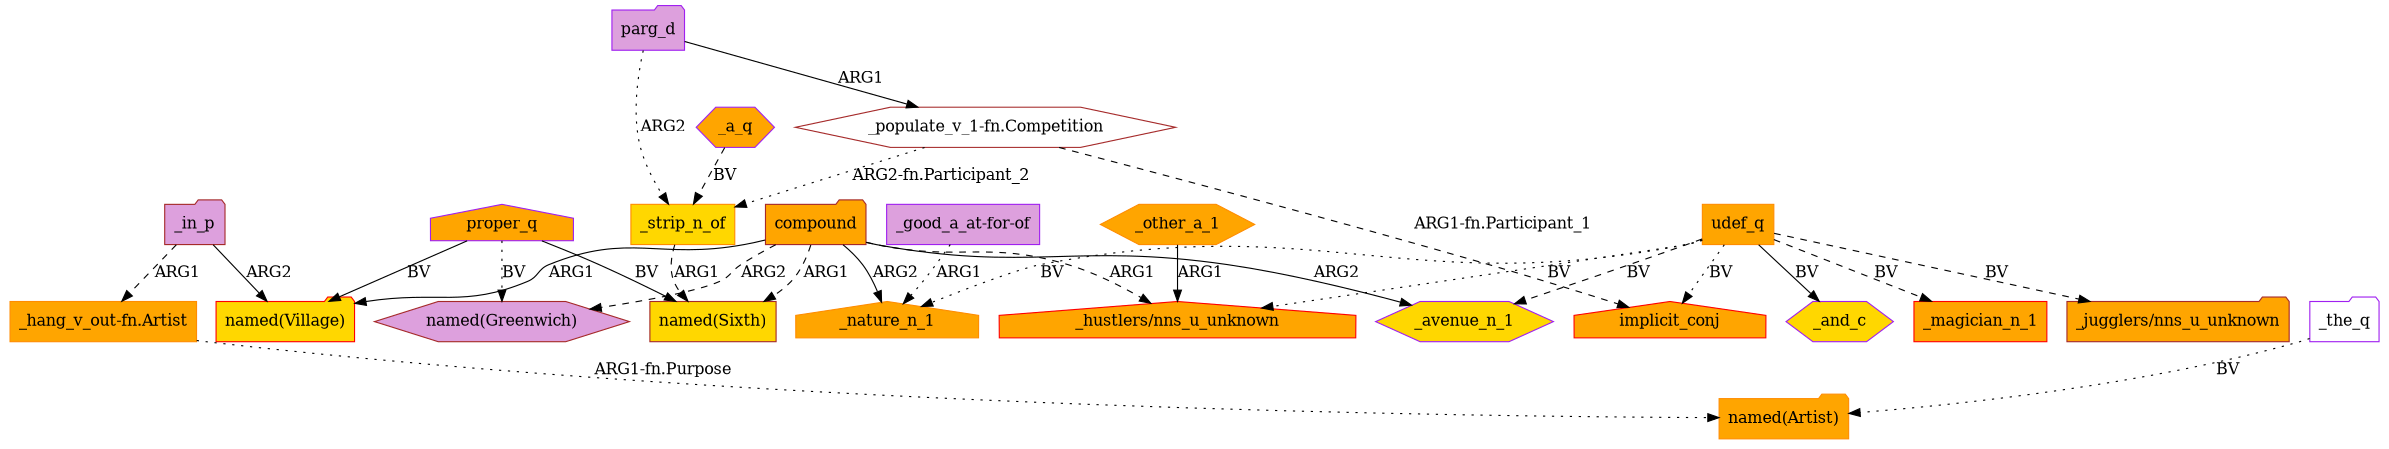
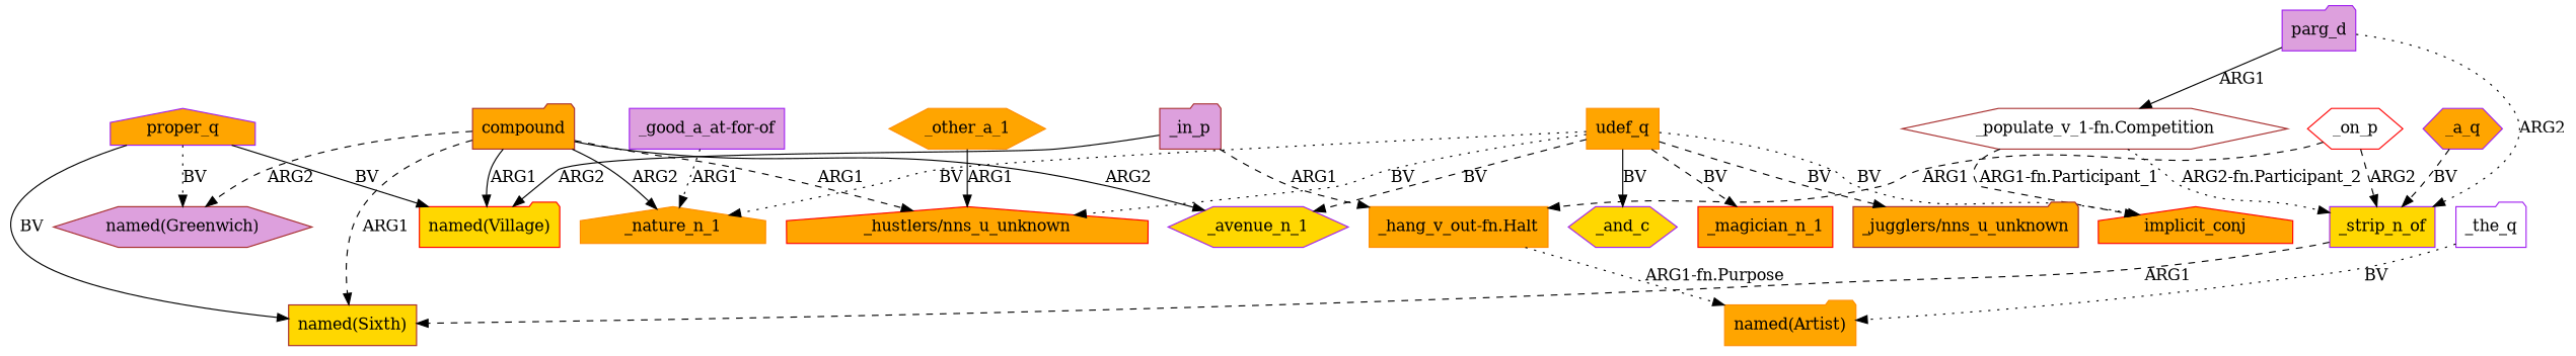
  digraph {
    node [color=purple fillcolor=orange shape=folder style=filled]
    edge [style=dashed]
    _in_p [color=brown fillcolor=plum]
    "named(Village)" [color=red fillcolor=gold]
-   "_hang_v_out-fn.Halt" [color=darkorange shape=box label="_hang_v_out-fn.Artist"]
+   "_hang_v_out-fn.Halt" [color=darkorange shape=box]
    "named(Artist)" [color=darkorange]
    compound [color=brown]
    _avenue_n_1 [fillcolor=gold shape=hexagon]
    _nature_n_1 [color=darkorange shape=house]
    "_hustlers/nns_u_unknown" [color=red shape=house]
    "named(Greenwich)" [color=brown fillcolor=plum shape=hexagon]
    "named(Sixth)" [color=brown fillcolor=gold shape=box]
    proper_q [shape=house]
-   _strip_n_of [color=darkorange fillcolor=gold shape=box]
+   _on_p [color=red fillcolor=white shape=hexagon]
+   _strip_n_of [fillcolor=gold shape=box]
    "_good_a_at-for-of" [fillcolor=plum shape=box]
    _other_a_1 [color=darkorange shape=hexagon]
    parg_d [fillcolor=plum]
    "_populate_v_1-fn.Competition" [color=brown fillcolor=white shape=hexagon]
    implicit_conj [color=red shape=house]
    _a_q [shape=hexagon]
    udef_q [color=darkorange shape=box]
    _and_c [fillcolor=gold shape=hexagon]
    _magician_n_1 [color=red shape=box]
    "_jugglers/nns_u_unknown" [color=brown]
    _the_q [fillcolor=white]
    _in_p -> "named(Village)" [label=ARG2 style=solid]
    _in_p -> "_hang_v_out-fn.Halt" [label=ARG1]
    "_hang_v_out-fn.Halt" -> "named(Artist)" [label="ARG1-fn.Purpose" style=dotted]
    compound -> "named(Village)" [label=ARG1 style=solid]
    compound -> _avenue_n_1 [label=ARG2 style=solid]
    compound -> _nature_n_1 [label=ARG2 style=solid]
    compound -> "_hustlers/nns_u_unknown" [label=ARG1]
    compound -> "named(Greenwich)" [label=ARG2]
    compound -> "named(Sixth)" [label=ARG1]
    proper_q -> "named(Village)" [label=BV style=solid]
    proper_q -> "named(Greenwich)" [label=BV style=dotted]
    proper_q -> "named(Sixth)" [label=BV style=solid]
+   _on_p -> "_hang_v_out-fn.Halt" [label=ARG1]
+   _on_p -> _strip_n_of [label=ARG2]
    _strip_n_of -> "named(Sixth)" [label=ARG1]
    "_good_a_at-for-of" -> _nature_n_1 [label=ARG1 style=dotted]
    _other_a_1 -> "_hustlers/nns_u_unknown" [label=ARG1 style=solid]
    parg_d -> _strip_n_of [label=ARG2 style=dotted]
    parg_d -> "_populate_v_1-fn.Competition" [label=ARG1 style=solid]
    "_populate_v_1-fn.Competition" -> _strip_n_of [label="ARG2-fn.Participant_2" style=dotted]
    "_populate_v_1-fn.Competition" -> implicit_conj [label="ARG1-fn.Participant_1"]
    _a_q -> _strip_n_of [label=BV]
    udef_q -> _avenue_n_1 [label=BV]
    udef_q -> _nature_n_1 [label=BV style=dotted]
    udef_q -> "_hustlers/nns_u_unknown" [label=BV style=dotted]
    udef_q -> implicit_conj [label=BV style=dotted]
    udef_q -> _and_c [label=BV style=solid]
    udef_q -> _magician_n_1 [label=BV]
    udef_q -> "_jugglers/nns_u_unknown" [label=BV]
    _the_q -> "named(Artist)" [label=BV style=dotted]
  }
